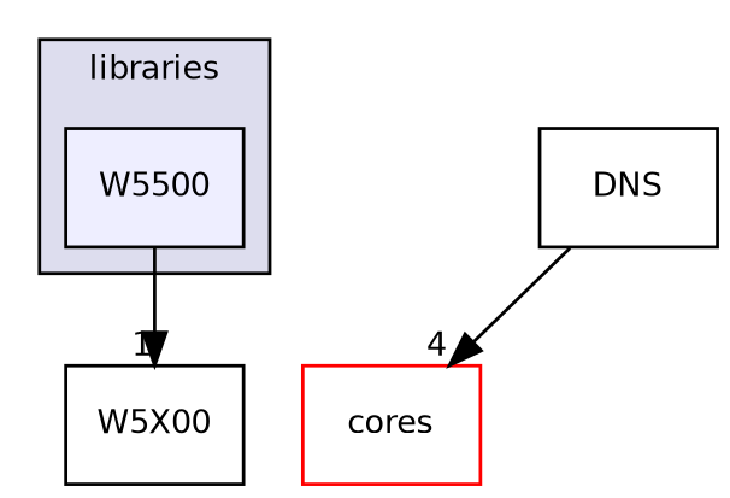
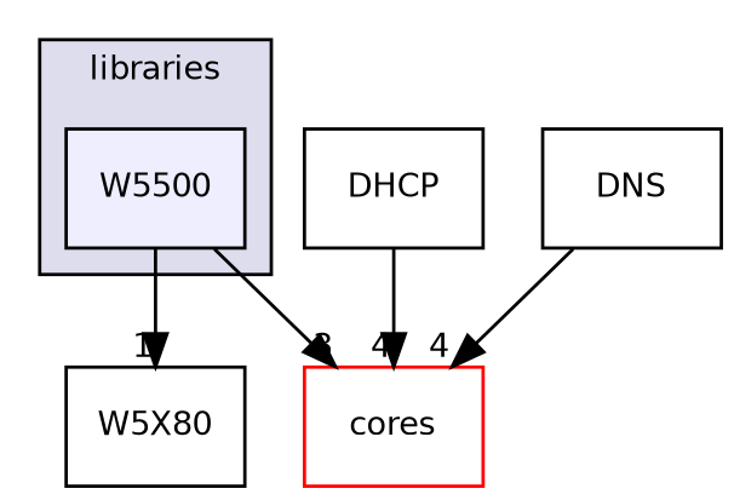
  digraph {
    compound=true
    node [fontname=Helvetica fontsize=10 shape=box]
    edge [headlabel=4 labeldistance=1.5 labelfontname=Helvetica labelfontsize=10]
    n1 [fillcolor="#eeeeff" label=W5500 pencolor=black style=filled]
-   n2 [label=W5X00]
+   n2 [label=W5X80]
    n3 [color=red fillcolor=white label=cores style=filled]
+   n4 [label=DHCP]
    n5 [label=DNS]
    subgraph cluster_1 {
      bgcolor="#ddddee"
      fontname=Helvetica
      fontsize=10
      label=libraries
      pencolor=black
      n1
    }
    n1 -> n2 [headlabel=1]
+   n1 -> n3 [headlabel=3]
+   n4 -> n3
    n5 -> n3
  }
